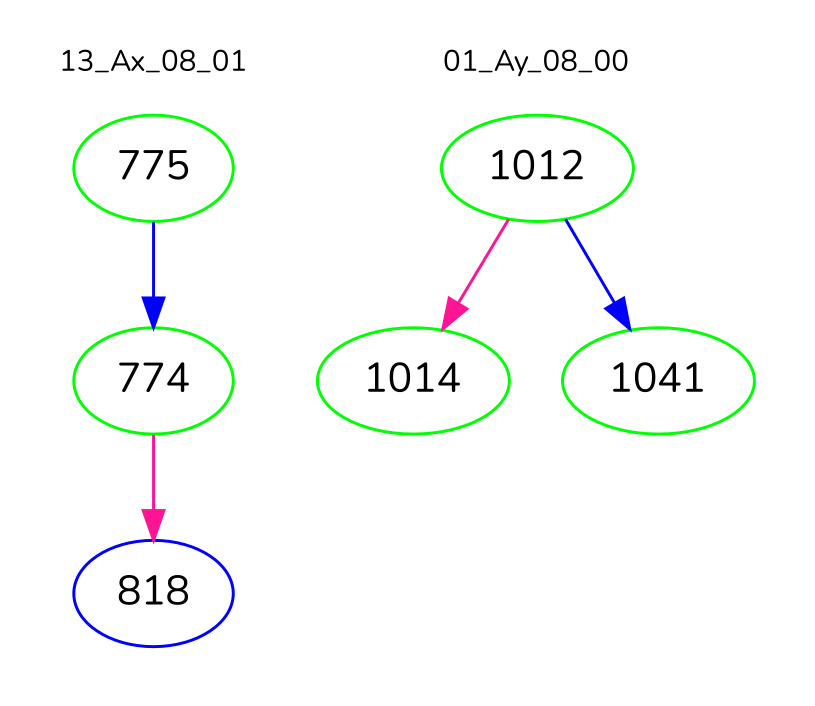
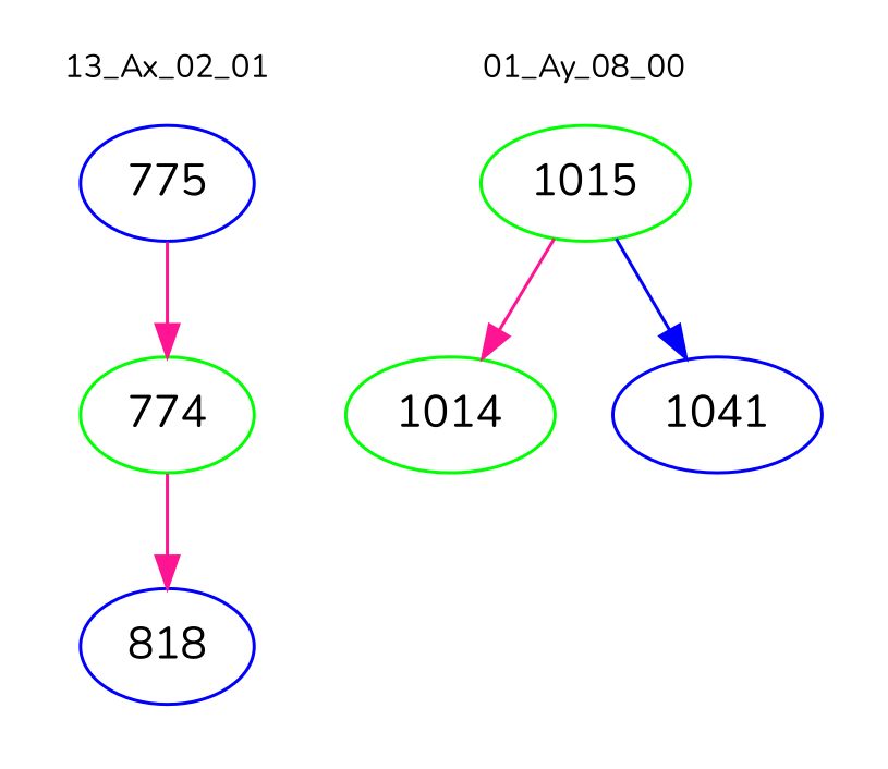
  digraph {
    fontname=Nunito
    node [color=green fontname=Nunito]
    edge [color=blue fontname=Nunito]
-   n1 [label=775]
+   n1 [color=blue label=775]
    n2 [label=774]
    n3 [color=blue label=818]
-   n4 [label=1012]
+   n4 [label=1015]
    n5 [label=1014]
-   n6 [label=1041]
+   n6 [color=blue label=1041]
    subgraph cluster_1 {
      color=white
      fontsize=10
-     label="13_Ax_08_01"
+     label="13_Ax_02_01"
      n1
      n2
      n3
    }
    subgraph cluster_2 {
      color=white
      fontsize=10
      label="01_Ay_08_00"
      n4
      n5
      n6
    }
-   n1 -> n2
+   n1 -> n2 [color=deeppink]
    n2 -> n3 [color=deeppink]
    n4 -> n5 [color=deeppink]
    n4 -> n6
  }
